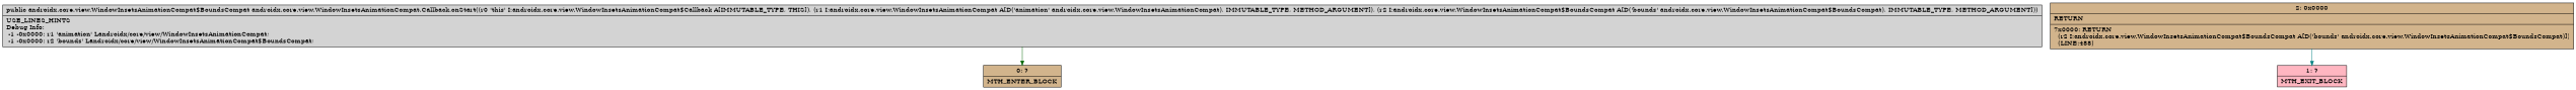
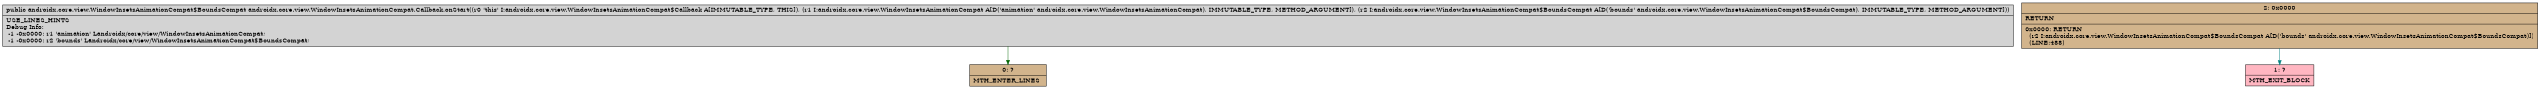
  digraph {
    node [fillcolor=tan shape=record style=filled]
-   n1 [label="{0\:\ ?|MTH_ENTER_BLOCK\l}"]
-   n2 [label="{2\:\ 0x0000|RETURN\l|7x0000: RETURN  \l  (r2 I:androidx.core.view.WindowInsetsAnimationCompat$BoundsCompat A[D('bounds' androidx.core.view.WindowInsetsAnimationCompat$BoundsCompat)])\l  (LINE:488)\l}"]
+   n1 [label="{0\:\ ?|MTH_ENTER_LINES\l}"]
+   n2 [label="{2\:\ 0x0000|RETURN\l|0x0000: RETURN  \l  (r2 I:androidx.core.view.WindowInsetsAnimationCompat$BoundsCompat A[D('bounds' androidx.core.view.WindowInsetsAnimationCompat$BoundsCompat)])\l  (LINE:488)\l}"]
    n3 [fillcolor=lightpink label="{1\:\ ?|MTH_EXIT_BLOCK\l}"]
    n4 [fillcolor=lightgrey label="{public androidx.core.view.WindowInsetsAnimationCompat$BoundsCompat androidx.core.view.WindowInsetsAnimationCompat.Callback.onStart((r0 'this' I:androidx.core.view.WindowInsetsAnimationCompat$Callback A[IMMUTABLE_TYPE, THIS]), (r1 I:androidx.core.view.WindowInsetsAnimationCompat A[D('animation' androidx.core.view.WindowInsetsAnimationCompat), IMMUTABLE_TYPE, METHOD_ARGUMENT]), (r2 I:androidx.core.view.WindowInsetsAnimationCompat$BoundsCompat A[D('bounds' androidx.core.view.WindowInsetsAnimationCompat$BoundsCompat), IMMUTABLE_TYPE, METHOD_ARGUMENT]))  | USE_LINES_HINTS\lDebug Info:\l  \-1 \-0x0000: r1 'animation' Landroidx\/core\/view\/WindowInsetsAnimationCompat;\l  \-1 \-0x0000: r2 'bounds' Landroidx\/core\/view\/WindowInsetsAnimationCompat$BoundsCompat;\l}"]
    n2 -> n3 [color=teal]
    n4 -> n1 [color=darkgreen]
  }
